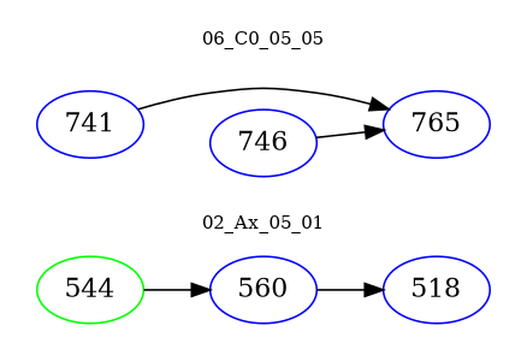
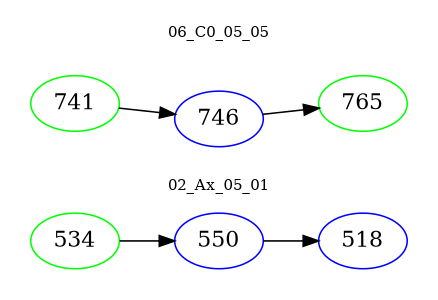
  digraph {
    fontname="DejaVu Serif"
    rankdir=LR
    node [color=green fontname="DejaVu Serif"]
    edge [color=black fontname="DejaVu Serif"]
-   n1 [label=544]
-   n2 [color=blue label=560]
+   n1 [label=534]
+   n2 [color=blue label=550]
    n3 [color=blue label=518]
-   n4 [color=blue label=741]
+   n4 [label=741]
    n5 [color=blue label=746]
-   n6 [color=blue label=765]
+   n6 [label=765]
    subgraph cluster_1 {
      color=white
      fontsize=10
      label="02_Ax_05_01"
      n1
      n2
      n3
    }
    subgraph cluster_2 {
      color=white
      fontsize=10
      label="06_C0_05_05"
      n4
      n5
      n6
    }
    n1 -> n2
    n2 -> n3
-   n4 -> n6
+   n4 -> n5
    n5 -> n6
  }
